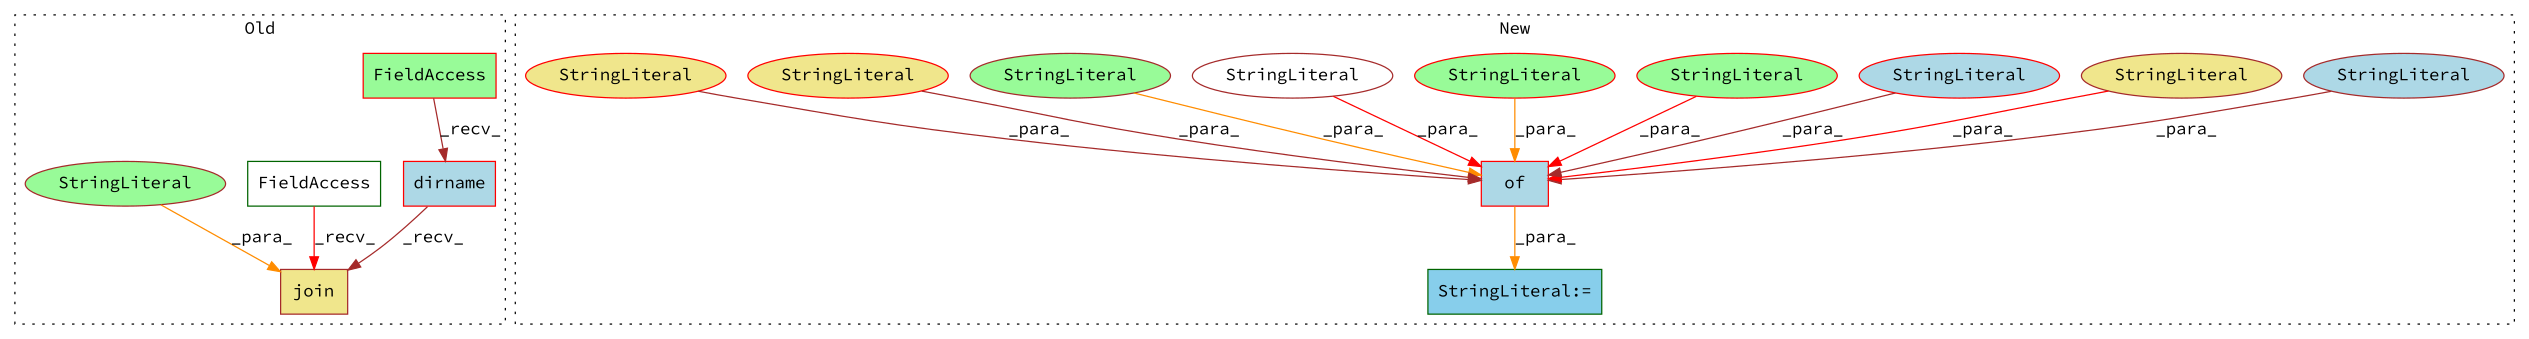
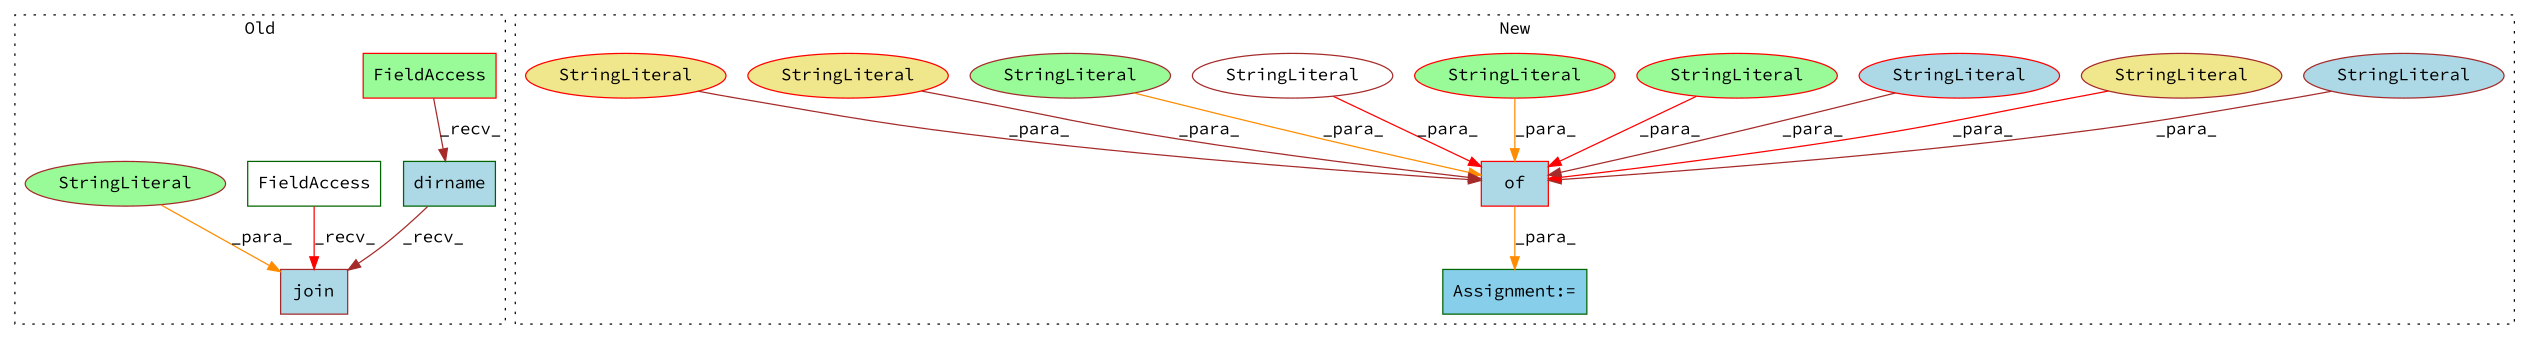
  digraph {
    fontname="Source Code Pro"
    node [a=45 color=red fillcolor=lightblue fontname="Source Code Pro" l=7 shape=ellipse style=filled]
    edge [color=brown fontname="Source Code Pro"]
-   n1 [a=32 l="8,1" label=dirname s="1631,1664" shape=box]
+   n1 [a=32 color=darkgreen l="8,1" label=dirname s="1631,1664" shape=box]
    n2 [a=22 fillcolor=palegreen label=FieldAccess s=1623 shape=box]
-   n3 [a=32 color=brown fillcolor=khaki l="5,1" label=join s="1701,1732" shape=box]
+   n3 [a=32 color=brown l="5,1" label=join s="1701,1732" shape=box]
    n4 [a=22 color=darkgreen fillcolor=white label=FieldAccess s=1693 shape=box]
    n5 [color=brown fillcolor=palegreen l=16 label=StringLiteral s=1716]
    n6 [a=32 l="3,1" label=of s="1737,1866" shape=box]
    n7 [color=brown l=9 label=StringLiteral s=1857]
    n8 [color=brown fillcolor=khaki l=18 label=StringLiteral s=1787]
    n9 [l=19 label=StringLiteral s=1837]
    n10 [fillcolor=palegreen l=6 label=StringLiteral s=1830]
-   n11 [a=7 color=darkgreen fillcolor=skyblue l=1 label="StringLiteral:=" s=1707 shape=box]
+   n11 [a=7 color=darkgreen fillcolor=skyblue l=1 label="Assignment:=" s=1707 shape=box]
    n12 [fillcolor=palegreen l=15 label=StringLiteral s=1769]
    n13 [color=brown fillcolor=white l=10 label=StringLiteral s=1740]
    n14 [color=brown fillcolor=palegreen l=17 label=StringLiteral s=1751]
    n15 [fillcolor=khaki l=16 label=StringLiteral s=1813]
    n16 [fillcolor=khaki l=6 label=StringLiteral s=1806]
    subgraph cluster_1 {
      label=Old
      style=dotted
      n1
      n2
      n3
      n4
      n5
    }
    subgraph cluster_2 {
      label=New
      style=dotted
      n6
      n7
      n8
      n9
      n10
      n11
      n12
      n13
      n14
      n15
      n16
    }
    n1 -> n3 [label=_recv_]
    n2 -> n1 [label=_recv_]
    n4 -> n3 [color=red label=_recv_]
    n5 -> n3 [color=darkorange label=_para_]
    n6 -> n11 [color=darkorange label=_para_]
    n7 -> n6 [label=_para_]
    n8 -> n6 [color=red label=_para_]
    n9 -> n6 [label=_para_]
    n10 -> n6 [color=red label=_para_]
    n12 -> n6 [color=darkorange label=_para_]
    n13 -> n6 [color=red label=_para_]
    n14 -> n6 [color=darkorange label=_para_]
    n15 -> n6 [label=_para_]
    n16 -> n6 [label=_para_]
  }
